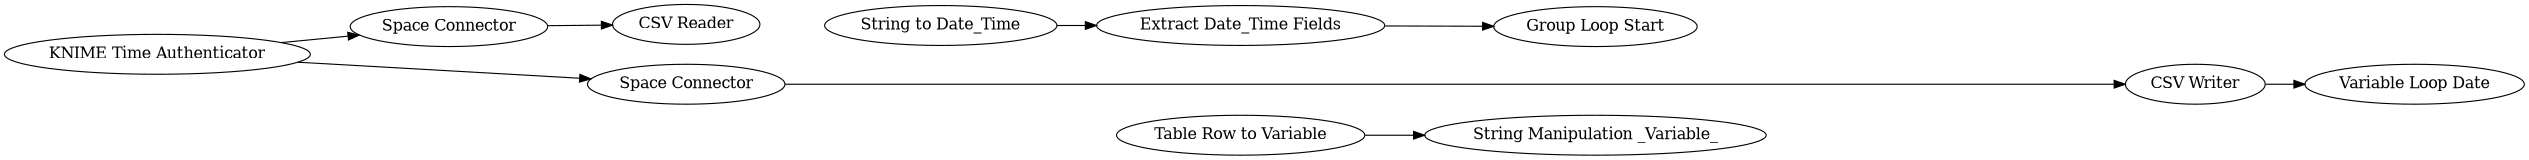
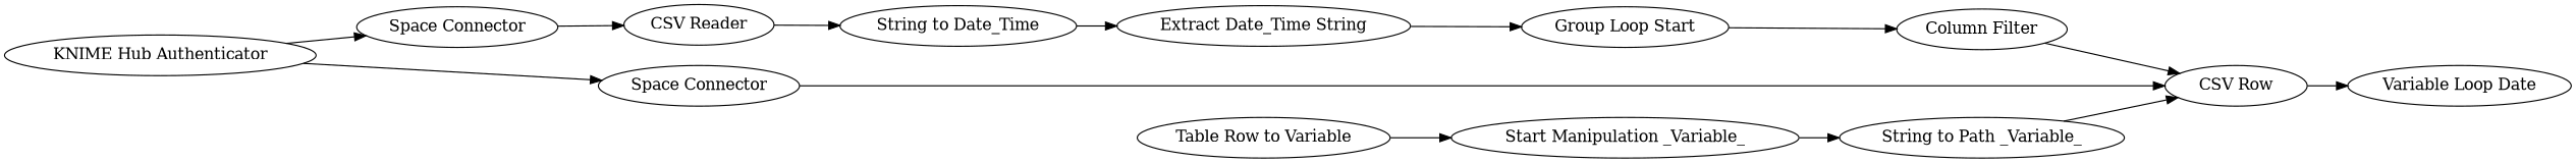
  digraph {
    rankdir=LR
-   n2 [label="CSV Writer"]
+   n1 [label="String to Path _Variable_"]
+   n2 [label="CSV Row"]
    n3 [label="Variable Loop Date"]
-   n4 [label="String Manipulation _Variable_"]
-   n5 [label="KNIME Time Authenticator"]
+   n4 [label="Start Manipulation _Variable_"]
+   n5 [label="KNIME Hub Authenticator"]
    n6 [label="Space Connector"]
    n7 [label="Space Connector"]
    n8 [label="CSV Reader"]
    n9 [label="String to Date_Time"]
-   n10 [label="Extract Date_Time Fields"]
+   n10 [label="Extract Date_Time String"]
    n11 [label="Group Loop Start"]
+   n12 [label="Column Filter"]
    n13 [label="Table Row to Variable"]
+   n1 -> n2
    n2 -> n3
+   n4 -> n1
    n5 -> n6
    n5 -> n7
    n6 -> n8
    n7 -> n2
+   n8 -> n9
    n9 -> n10
    n10 -> n11
+   n11 -> n12
+   n12 -> n2
    n13 -> n4
  }
